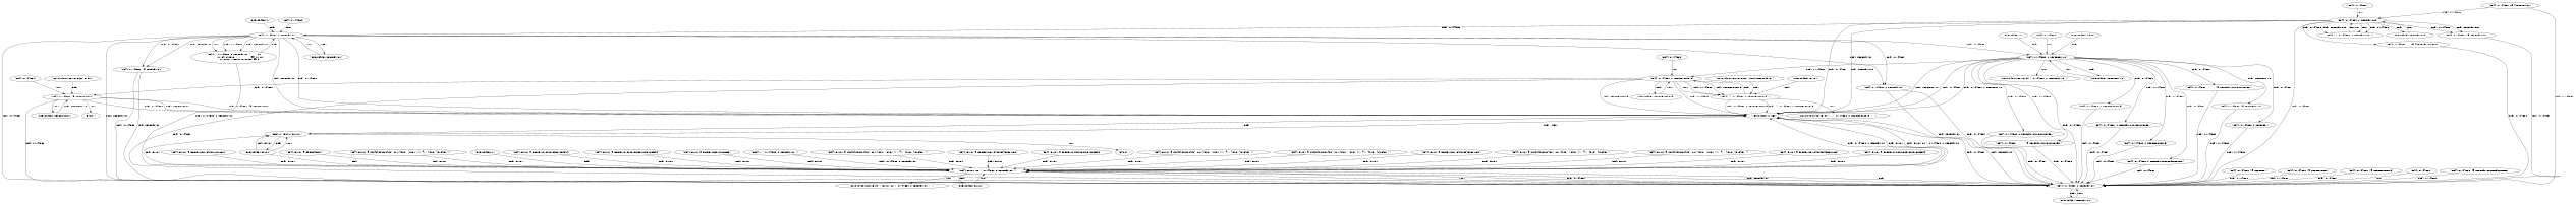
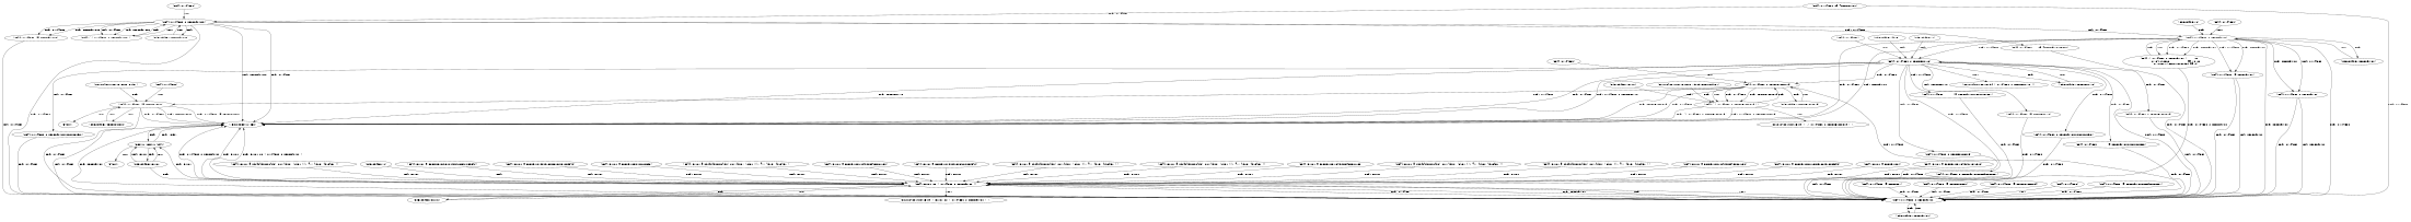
  digraph {
    fontname="DejaVu Sans Mono"
    node [fontname="DejaVu Sans Mono"]
    edge [fontname="DejaVu Sans Mono"]
    n1 [label="(Call,p->flags & _BDF_ENCODING)"]
    n2 [label="(Call,!( p->flags & _BDF_ENCODING ))"]
    n3 [label="(Call,p->flags |= _BDF_SWIDTH)"]
    n4 [label="(Call,p->flags & _BDF_GLYPH)"]
    n5 [label="(Identifier,_BDF_ENCODING)"]
    n6 [label="(MethodReturn,RET)"]
    n7 [label="(ControlStructure,if ( !( p->flags & _BDF_ENCODING ) ))"]
    n8 [label="(Identifier,_BDF_SWIDTH)"]
    n9 [label="(Block,)"]
    n10 [label="(Call,error && ( p->flags & _BDF_GLYPH ))"]
    n11 [label="(Identifier,_BDF_GLYPH)"]
-   n12 [label="(Return,return error;)"]
+   n12 [label="(Return,return bdf;)"]
    n13 [label="(Call,p->flags & _BDF_BITMAP)"]
    n14 [label="(Call,p->flags & _BDF_ENCODING)"]
    n15 [label="(Call,p->flags & _BDF_GLYPH_WIDTH_CHECK)"]
    n16 [label="(Call,p->flags & _BDF_ENCODING)"]
    n17 [label="(Call,p->flags & _BDF_GLYPH_HEIGHT_CHECK)"]
    n18 [label="(Call,p->flags       |= _BDF_GLYPH_WIDTH_CHECK)"]
    n19 [label="(Call,p->flags |= _BDF_BITMAP)"]
    n20 [label="(ControlStructure,if ( p->flags & _BDF_BITMAP ))"]
-   n21 [label="(Call,p->flags & _BDF_BBX)"]
    n22 [label="(Identifier,_BDF_BITMAP)"]
    n23 [label="(Call,p->flags & _BDF_GLYPH_WIDTH_CHECK)"]
    n24 [label="(Call,p->flags       |= _BDF_GLYPH_WIDTH_CHECK)"]
    n25 [label="(Call,p->flags & _BDF_GLYPH)"]
    n26 [label="(Call,( p->flags & _BDF_GLYPH )     &&\n         p->glyph_enc            == -1 &&\n         p->opts->keep_unencoded == 0)"]
    n27 [label="(Call,p->flags |= _BDF_GLYPH)"]
    n28 [label="(Call,p->flags & _BDF_GLYPH)"]
    n29 [label="(Identifier,_BDF_GLYPH)"]
    n30 [label="(Call,p->flags & _BDF_GLYPHS)"]
    n31 [label="(Call,p->flags    &= ~_BDF_GLYPH_BITS)"]
    n32 [label="(Call,!( p->flags & _BDF_GLYPHS ))"]
    n33 [label="(Identifier,_BDF_GLYPHS)"]
    n34 [label="(Call,p->flags |= _BDF_GLYPHS)"]
    n35 [label="(Call,p->flags &= ~_BDF_START)"]
    n36 [label="(Identifier,error)"]
    n37 [label="(ControlStructure,if ( error && ( p->flags & _BDF_GLYPH ) ))"]
    n38 [label="(Block,)"]
    n39 [label="(Identifier,error)"]
    n40 [label="(Call,error = BDF_Err_Invalid_Argument)"]
    n41 [label="(Call,p->flags)"]
-   n42 [label="(Call,error = BDF_File_Ok)"]
+   n42 [label="(Call,error = BDF_Err_Ok)"]
    n43 [label="(Call,error = _bdf_list_split( &p->list, (char *)\" +\", line, linelen ))"]
    n44 [label="(Call,p->flags |= _BDF_BBX)"]
    n45 [label="(Identifier,p)"]
-   n46 [label="(Call,error = BDF_Err_Missing_Bbx_Field)"]
+   n46 [label="(Call,error = BDF_Startchar_Missing_Bbx_Field)"]
    n47 [label="(Call,error = BDF_Err_Missing_Startchar_Field)"]
    n48 [label="(Call,p->flags)"]
    n49 [label="(ControlStructure,goto Exit;)"]
    n50 [label="(Call,error = BDF_Err_Bbx_Too_Big)"]
-   n51 [label="(Call,!( p->flags & _BDF_GLYPH ))"]
    n52 [label="(Call,error = _bdf_list_split( &p->list, (char *)\" +\", line, linelen ))"]
    n53 [label="(Call,error = BDF_Err_Invalid_File_Format)"]
    n54 [label="(Call,p->flags)"]
    n55 [label="(Call,error = BDF_Err_Missing_Chars_Field)"]
    n56 [label="(Call,error = _bdf_list_split( &p->list, (char *)\" +\", line, linelen ))"]
    n57 [label="(Call,error = _bdf_list_split( &p->list, (char *)\" +\", line, linelen ))"]
    n58 [label="(Identifier,p)"]
    n59 [label="(Call,p->flags)"]
    n60 [label="(Identifier,p)"]
    n61 [label="(Call,error = BDF_Err_Invalid_File_Format)"]
    n62 [label="(Call,error = _bdf_list_split( &p->list, (char *)\" +\", line, linelen ))"]
    n63 [label="(Call,error = _bdf_list_split( &p->list, (char *)\" +\", line, linelen ))"]
    n64 [label="(Call,error = BDF_Err_Invalid_File_Format)"]
    n65 [label="(Identifier,error)"]
    n66 [label="(Call,p->flags |= _BDF_DWIDTH)"]
    n67 [label="(Call,p->flags)"]
-   n68 [label="(Call,error = BDF_Err_Missing_Encoding_Field)"]
+   n68 [label="(Call,error = BDF_Err_Format_Encoding_Field)"]
    n69 [label="(Call,p->flags |= _BDF_ENCODING)"]
    n70 [label="(Call,p->flags)"]
    n71 [label="(Identifier,line)"]
    n72 [label="(ControlStructure,goto Missing_Encoding;)"]
    n73 [label="(Call,p->flags |= _BDF_GLYPH_HEIGHT_CHECK)"]
    n1 -> n2 [label="AST: "]
    n1 -> n2 [label="DDG: p->flags"]
    n1 -> n2 [label="DDG: _BDF_ENCODING"]
    n1 -> n3 [label="DDG: p->flags"]
    n1 -> n4 [label="DDG: p->flags"]
    n1 -> n5 [label="CFG: "]
    n1 -> n6 [label="DDG: _BDF_ENCODING"]
    n1 -> n6 [label="DDG: p->flags"]
    n2 -> n1 [label="CFG: "]
    n2 -> n6 [label="DDG: p->flags & _BDF_ENCODING"]
    n2 -> n6 [label="DDG: !( p->flags & _BDF_ENCODING )"]
    n2 -> n7 [label="AST: "]
    n3 -> n4 [label="DDG: p->flags"]
    n3 -> n6 [label="DDG: p->flags |= _BDF_SWIDTH"]
    n3 -> n6 [label="DDG: p->flags"]
    n3 -> n6 [label="DDG: _BDF_SWIDTH"]
    n3 -> n8 [label="AST: "]
    n3 -> n9 [label="AST: "]
    n4 -> n6 [label="DDG: p->flags"]
    n4 -> n6 [label="DDG: _BDF_GLYPH"]
    n4 -> n10 [label="AST: "]
    n4 -> n10 [label="DDG: p->flags"]
    n4 -> n10 [label="DDG: _BDF_GLYPH"]
    n4 -> n11 [label="CFG: "]
    n5 -> n1 [label="AST: "]
    n6 -> n12 [label="CFG: "]
-   n8 -> n3 [label="DDG: _BDF_BITMAP"]
+   n8 -> n3 [label="AST: "]
    n10 -> n4 [label="CFG: "]
    n10 -> n6 [label="DDG: p->flags & _BDF_GLYPH"]
    n10 -> n6 [label="DDG: error"]
    n10 -> n6 [label="DDG: error && ( p->flags & _BDF_GLYPH )"]
    n10 -> n12 [label="DDG: error"]
    n10 -> n36 [label="CFG: "]
    n10 -> n37 [label="AST: "]
    n11 -> n4 [label="AST: "]
    n12 -> n6 [label="DDG: <RET>"]
    n12 -> n38 [label="AST: "]
    n12 -> n39 [label="CFG: "]
    n13 -> n1 [label="DDG: p->flags"]
    n13 -> n4 [label="DDG: p->flags"]
    n13 -> n6 [label="DDG: _BDF_BITMAP"]
    n13 -> n6 [label="DDG: p->flags"]
    n13 -> n6 [label="DDG: p->flags & _BDF_BITMAP"]
    n13 -> n14 [label="DDG: p->flags"]
    n13 -> n15 [label="DDG: p->flags"]
    n13 -> n16 [label="DDG: p->flags"]
    n13 -> n17 [label="DDG: p->flags"]
    n13 -> n18 [label="DDG: p->flags"]
    n13 -> n19 [label="DDG: _BDF_BITMAP"]
    n13 -> n20 [label="AST: "]
-   n13 -> n21 [label="DDG: p->flags"]
    n13 -> n22 [label="CFG: "]
    n13 -> n23 [label="DDG: p->flags"]
    n13 -> n24 [label="DDG: p->flags"]
    n14 -> n4 [label="DDG: p->flags"]
    n15 -> n4 [label="DDG: p->flags"]
    n16 -> n4 [label="DDG: p->flags"]
    n17 -> n4 [label="DDG: p->flags"]
    n18 -> n4 [label="DDG: p->flags"]
    n19 -> n4 [label="DDG: p->flags"]
-   n21 -> n4 [label="DDG: p->flags"]
    n22 -> n13 [label="AST: "]
    n23 -> n4 [label="DDG: p->flags"]
    n24 -> n4 [label="DDG: p->flags"]
    n25 -> n4 [label="DDG: p->flags"]
    n25 -> n4 [label="DDG: _BDF_GLYPH"]
    n25 -> n6 [label="DDG: p->flags"]
    n25 -> n6 [label="DDG: _BDF_GLYPH"]
    n25 -> n13 [label="DDG: p->flags"]
    n25 -> n26 [label="AST: "]
    n25 -> n26 [label="DDG: p->flags"]
    n25 -> n26 [label="DDG: _BDF_GLYPH"]
    n25 -> n27 [label="DDG: p->flags"]
    n25 -> n27 [label="DDG: _BDF_GLYPH"]
    n25 -> n28 [label="DDG: p->flags"]
    n25 -> n28 [label="DDG: _BDF_GLYPH"]
    n25 -> n29 [label="CFG: "]
    n26 -> n10 [label="DDG: p->flags & _BDF_GLYPH"]
    n26 -> n25 [label="CFG: "]
    n27 -> n4 [label="DDG: p->flags"]
    n27 -> n4 [label="DDG: _BDF_GLYPH"]
    n28 -> n4 [label="DDG: p->flags"]
    n28 -> n4 [label="DDG: _BDF_GLYPH"]
    n29 -> n25 [label="AST: "]
    n30 -> n4 [label="DDG: p->flags"]
    n30 -> n6 [label="DDG: p->flags"]
    n30 -> n6 [label="DDG: _BDF_GLYPHS"]
    n30 -> n25 [label="DDG: p->flags"]
    n30 -> n31 [label="DDG: p->flags"]
    n30 -> n32 [label="AST: "]
    n30 -> n32 [label="DDG: p->flags"]
    n30 -> n32 [label="DDG: _BDF_GLYPHS"]
    n30 -> n33 [label="CFG: "]
    n30 -> n34 [label="DDG: p->flags"]
    n30 -> n34 [label="DDG: _BDF_GLYPHS"]
    n31 -> n4 [label="DDG: p->flags"]
-   n32 -> n30 [label="BITMAP: "]
+   n32 -> n30 [label="CFG: "]
    n33 -> n30 [label="AST: "]
    n34 -> n4 [label="DDG: p->flags"]
    n35 -> n4 [label="DDG: p->flags"]
    n35 -> n30 [label="DDG: p->flags"]
    n36 -> n10 [label="AST: "]
    n39 -> n10 [label="CFG: "]
    n39 -> n12 [label="AST: "]
    n39 -> n12 [label="DDG: error"]
    n40 -> n10 [label="DDG: error"]
    n41 -> n30 [label="AST: "]
    n42 -> n10 [label="DDG: error"]
    n43 -> n10 [label="DDG: error"]
    n44 -> n4 [label="DDG: p->flags"]
    n45 -> n10 [label="CFG: "]
    n46 -> n10 [label="DDG: error"]
    n47 -> n10 [label="DDG: error"]
    n48 -> n25 [label="AST: "]
    n49 -> n3 [label="CFG: "]
    n50 -> n10 [label="DDG: error"]
-   n51 -> n10 [label="DDG: p->flags & _BDF_GLYPH"]
    n52 -> n10 [label="DDG: error"]
    n53 -> n10 [label="DDG: error"]
    n54 -> n3 [label="AST: "]
    n55 -> n10 [label="DDG: error"]
    n56 -> n10 [label="DDG: error"]
    n57 -> n10 [label="DDG: error"]
    n58 -> n13 [label="CFG: "]
    n59 -> n13 [label="AST: "]
    n60 -> n25 [label="CFG: "]
    n61 -> n10 [label="DDG: error"]
    n62 -> n10 [label="DDG: error"]
    n63 -> n10 [label="DDG: error"]
    n64 -> n10 [label="DDG: error"]
    n65 -> n2 [label="CFG: "]
    n66 -> n4 [label="DDG: p->flags"]
    n67 -> n1 [label="AST: "]
    n68 -> n10 [label="DDG: error"]
    n69 -> n4 [label="DDG: p->flags"]
    n70 -> n4 [label="AST: "]
    n71 -> n13 [label="CFG: "]
    n72 -> n2 [label="CFG: "]
    n73 -> n4 [label="DDG: p->flags"]
  }
